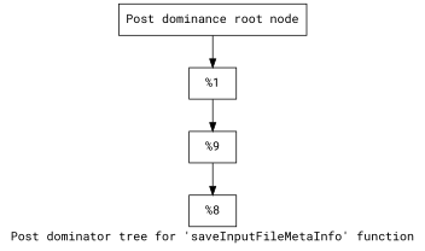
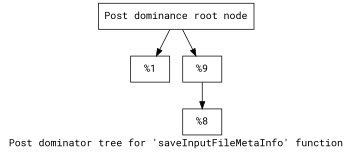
  digraph {
    fontname="Roboto Mono"
    label="Post dominator tree for 'saveInputFileMetaInfo' function"
    node [fontname="Roboto Mono" shape=record]
    edge [fontname="Roboto Mono"]
    n1 [label="{Post dominance root node}"]
    n2 [label="{%1}"]
    n3 [label="{%9}"]
    n4 [label="{%8}"]
    n1 -> n2
-   n2 -> n3
+   n1 -> n3
    n3 -> n4
  }
